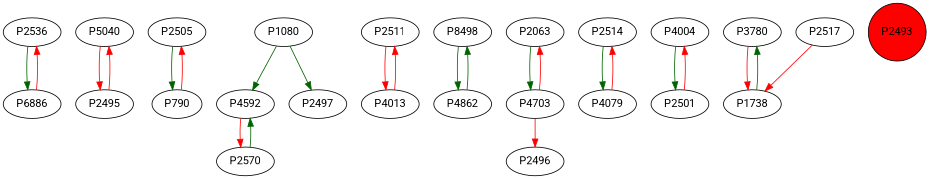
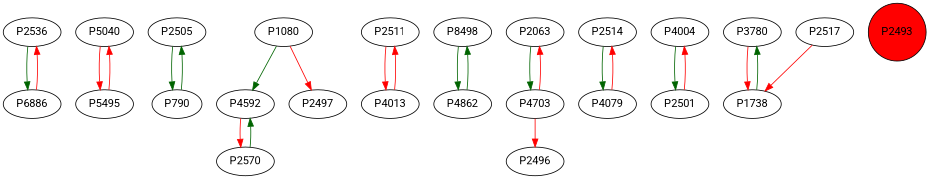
  digraph {
    fontname=Roboto
    node [fontname=Roboto]
    edge [color=red fontname=Roboto]
    n1 [label=P2536]
    P6886
    P5040
-   P2495
+   P2495 [label=P5495]
    P2505
    P790
    P4592
    P2570
    P1080
    P2497
    P2511
    P4013
    n13 [label=P8498]
    P4862
    P2063
    P4703
    P2496
    P2514
    P4079
    P4004
    P2501
    P3780
    P1738
    P2517
    P2493 [fillcolor=red shape=circle style=filled]
    n1 -> P6886 [color=darkgreen]
    P6886 -> n1
    P5040 -> P2495
    P2495 -> P5040
    P2505 -> P790 [color=darkgreen]
-   P790 -> P2505
+   P790 -> P2505 [color=darkgreen]
    P4592 -> P2570
    P2570 -> P4592 [color=darkgreen]
    P1080 -> P4592 [color=darkgreen]
-   P1080 -> P2497 [color=darkgreen]
+   P1080 -> P2497
    P2511 -> P4013
    P4013 -> P2511
    n13 -> P4862 [color=darkgreen]
    P4862 -> n13 [color=darkgreen]
    P2063 -> P4703 [color=darkgreen]
    P4703 -> P2063
    P4703 -> P2496
    P2514 -> P4079 [color=darkgreen]
    P4079 -> P2514
    P4004 -> P2501 [color=darkgreen]
    P2501 -> P4004
    P3780 -> P1738
    P1738 -> P3780 [color=darkgreen]
    P2517 -> P1738
  }
